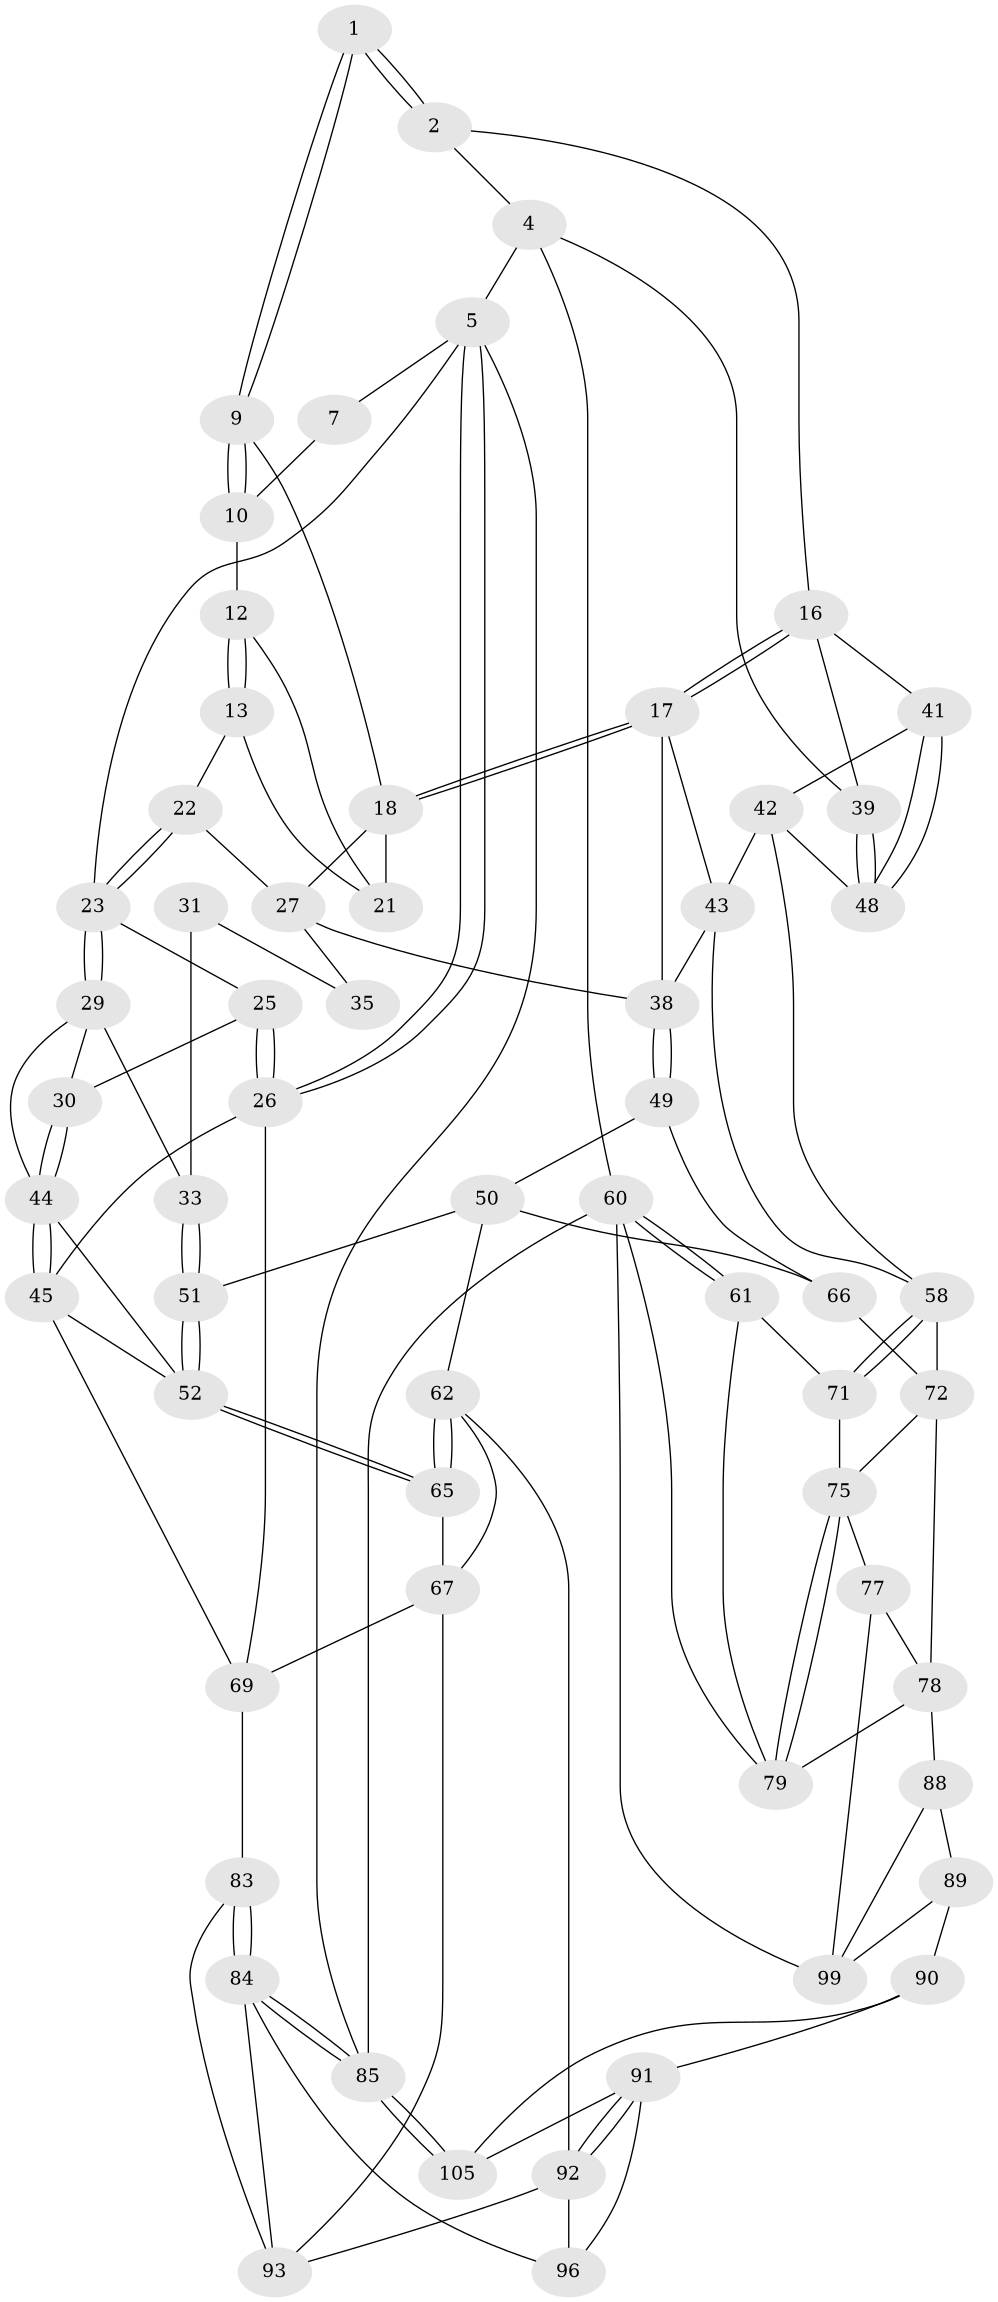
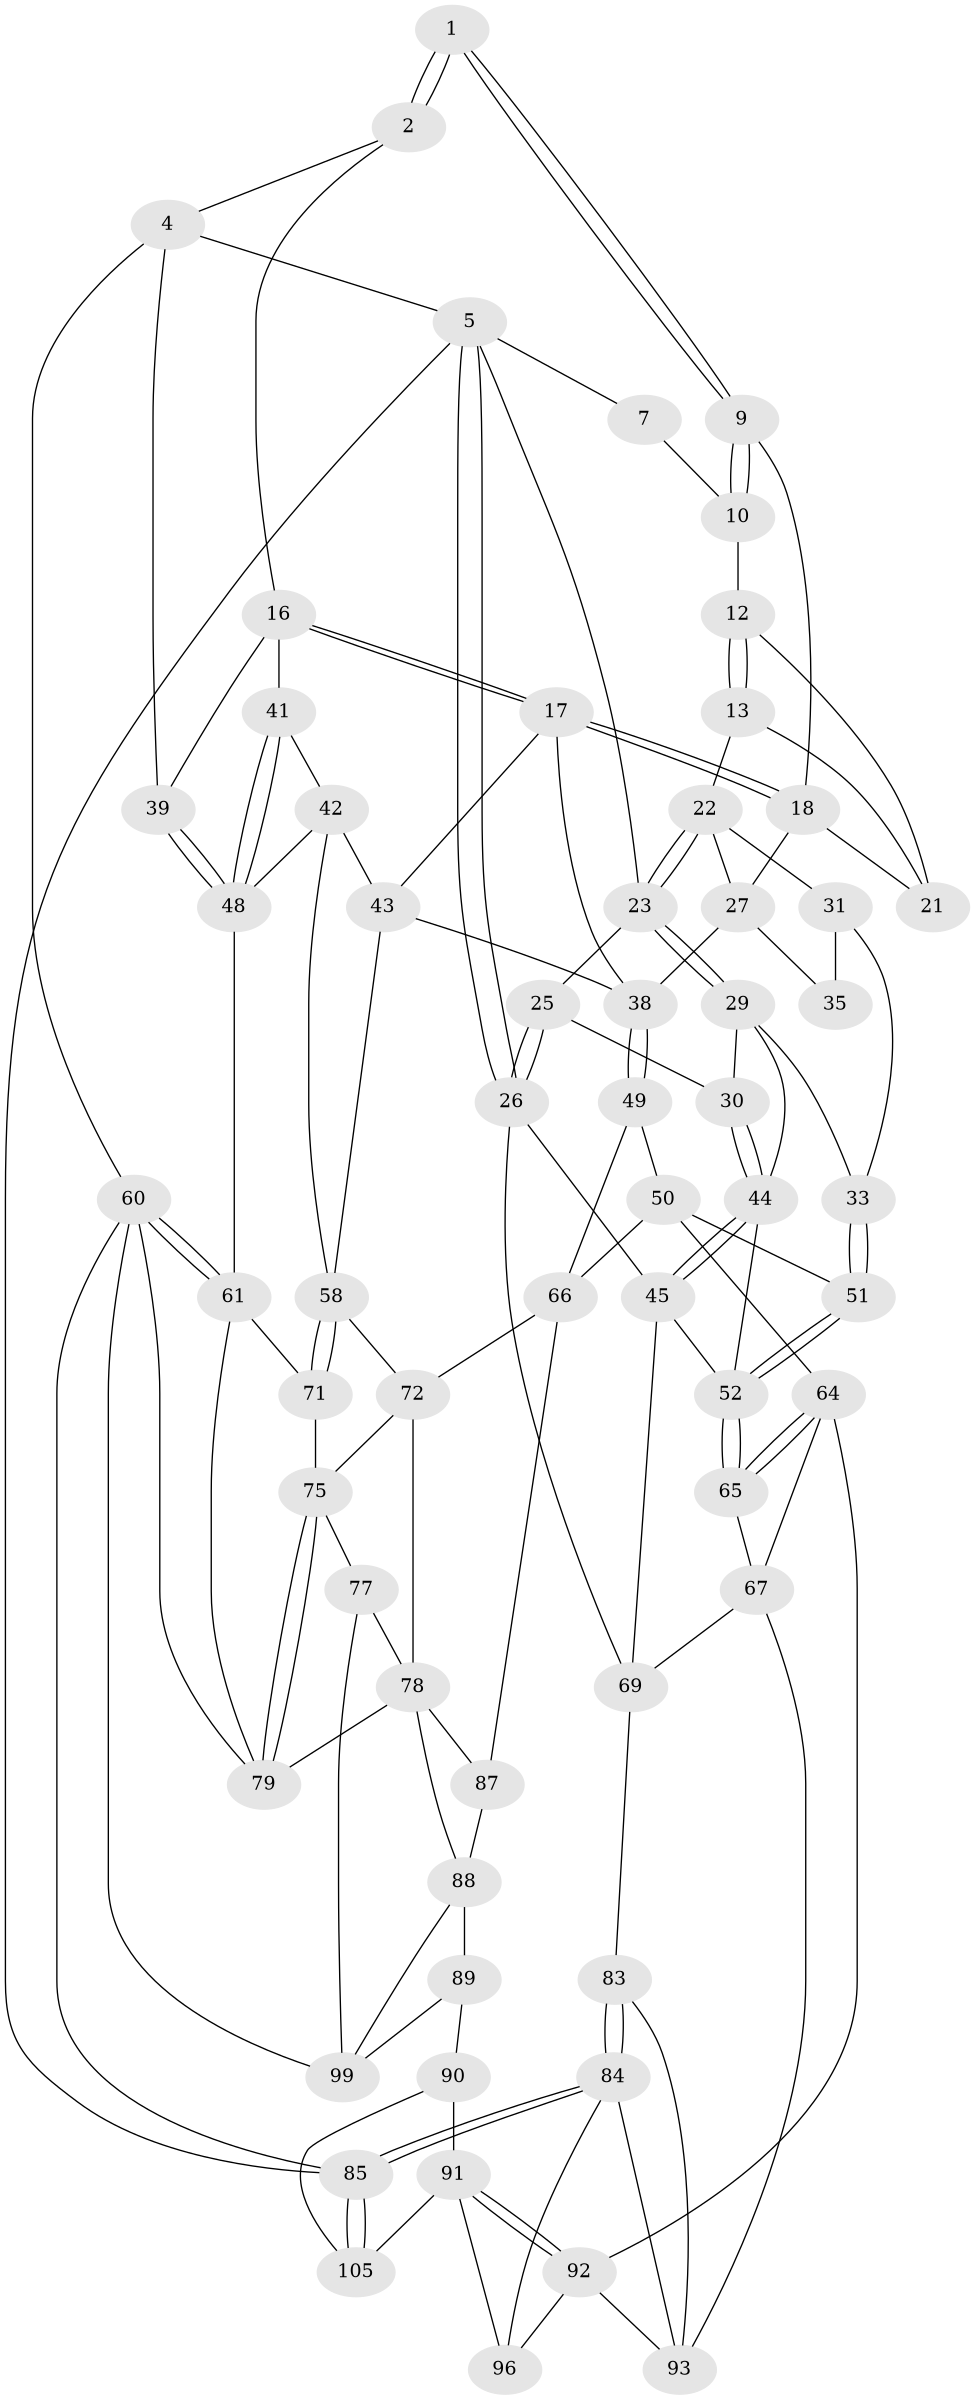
  graph {
    node [color=gray90 style=filled]
    2 [super="+3"]
    1
    9 [super="+15"]
    4
    16 [super="+40"]
    10 [super="+11"]
    18 [super="+20"]
    5 [super="+6"]
    39
    60 [super="+102"]
    17 [super="+37"]
    41
    7 [super="+8"]
    23 [super="+24"]
    26 [super="+46"]
    85
    48 [super="+54"]
    61 [super="+70"]
    79 [super="+81"]
    99 [super="+103"]
    25
    29 [super="+34"]
    45 [super="+62"]
    69 [super="+82"]
    105
    12 [super="+19"]
    13 [super="+14"]
    21
    22 [super="+28"]
    27 [super="+36"]
    31 [super="+32"]
    38
    43 [super="+56"]
    42 [super="+55"]
    49 [super="+57"]
    58 [super="+59"]
    35
    33
    30
    44 [super="+47"]
    52 [super="+53"]
    83
    51
    50 [super="+63"]
    66 [super="+74"]
    71
    72 [super="+73"]
    65
-   64 [super="+86" label=62]
+   64 [super="+86"]
+   87
    67 [super="+68"]
    92 [super="+95"]
    75 [super="+76"]
    78 [super="+98"]
    93 [super="+94"]
    96
    88 [super="+101"]
    84 [super="+97"]
    77 [super="+80"]
    89 [super="+100"]
    90 [super="+106"]
    91 [super="+104"]
    2 -- 4
    2 -- 16
    1 -- 2
    1 -- 2
    1 -- 9
    1 -- 9
    9 -- 10
    9 -- 10
    9 -- 18
    4 -- 5
    4 -- 39
    4 -- 60
    16 -- 39
    16 -- 17
    16 -- 17
    16 -- 41
    10 -- 12 [weight=2]
    18 -- 21
    18 -- 27
    5 -- 7
    5 -- 23
    5 -- 26
    5 -- 26
    5 -- 85
    39 -- 48
    39 -- 48
    60 -- 85
    60 -- 61
    60 -- 61
    60 -- 79
    60 -- 99
    17 -- 18
    17 -- 18
    17 -- 38
    17 -- 43
    41 -- 48
    41 -- 48
    41 -- 42
    7 -- 10
    23 -- 25
    23 -- 29
    23 -- 29
    26 -- 45
    26 -- 69
    85 -- 105
    85 -- 105
+   48 -- 61
    61 -- 79
    61 -- 71
    25 -- 26
    25 -- 26
    25 -- 30
    29 -- 33
    29 -- 30
    29 -- 44
    45 -- 69
    45 -- 52
    69 -- 83
    12 -- 13
    12 -- 13
    12 -- 21
    13 -- 21
    13 -- 22
    22 -- 23
    22 -- 23
    22 -- 27
+   22 -- 31
    27 -- 38
    27 -- 35
    31 -- 35 [weight=2]
    31 -- 33
    38 -- 49
    38 -- 49
    43 -- 38
    43 -- 58
    42 -- 48
    42 -- 43
    42 -- 58
    49 -- 50
    49 -- 66
    58 -- 71
    58 -- 71
    58 -- 72
    33 -- 51
    33 -- 51
    30 -- 44
    30 -- 44
    44 -- 45
    44 -- 45
    44 -- 52
    52 -- 65
    52 -- 65
    83 -- 93
    83 -- 84
    83 -- 84
    51 -- 52
    51 -- 52
    50 -- 51
    50 -- 66
    50 -- 64
    66 -- 72
+   66 -- 87
    71 -- 75
    72 -- 75
    72 -- 78
    65 -- 67
    64 -- 65
    64 -- 65
    64 -- 67
    64 -- 92
+   87 -- 88
    67 -- 69
    67 -- 93
    92 -- 93
    92 -- 96
    75 -- 79
    75 -- 79
    75 -- 77
    78 -- 79
+   78 -- 87
    78 -- 88
    88 -- 99
    88 -- 89 [weight=2]
    84 -- 85
    84 -- 85
    84 -- 93
    84 -- 96
    77 -- 99
    77 -- 78
    89 -- 99
    89 -- 90
    90 -- 105
    90 -- 91
    91 -- 105
    91 -- 92
    91 -- 92
    91 -- 96
  }
